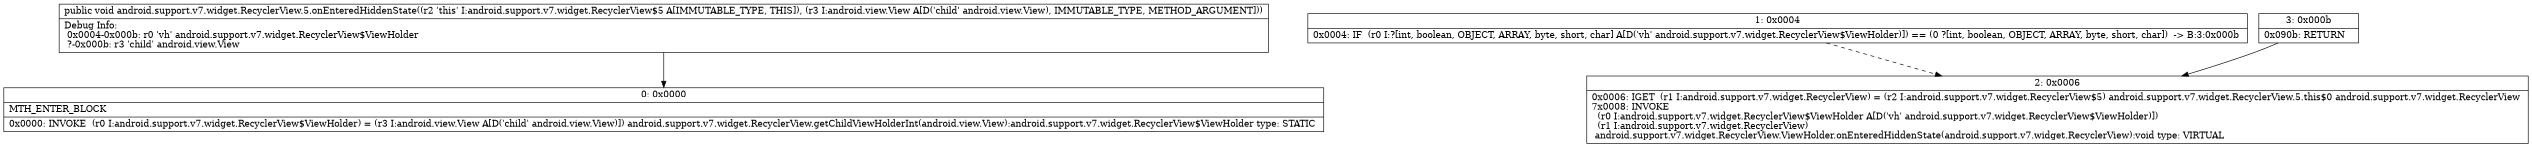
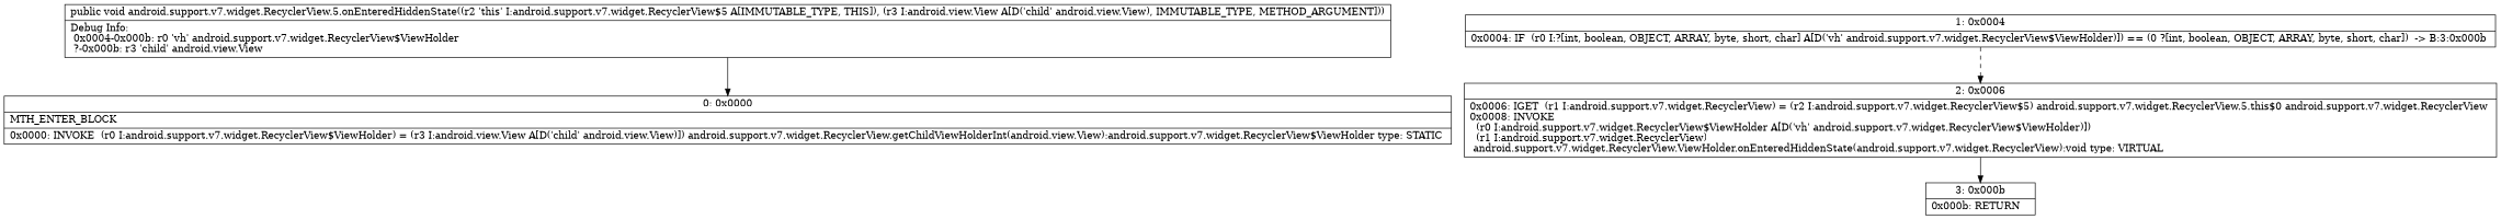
  digraph {
    node [shape=record]
    n1 [label="{0\:\ 0x0000|MTH_ENTER_BLOCK\l|0x0000: INVOKE  (r0 I:android.support.v7.widget.RecyclerView$ViewHolder) = (r3 I:android.view.View A[D('child' android.view.View)]) android.support.v7.widget.RecyclerView.getChildViewHolderInt(android.view.View):android.support.v7.widget.RecyclerView$ViewHolder type: STATIC \l}"]
    n2 [label="{1\:\ 0x0004|0x0004: IF  (r0 I:?[int, boolean, OBJECT, ARRAY, byte, short, char] A[D('vh' android.support.v7.widget.RecyclerView$ViewHolder)]) == (0 ?[int, boolean, OBJECT, ARRAY, byte, short, char])  \-\> B:3:0x000b \l}"]
-   n3 [label="{2\:\ 0x0006|0x0006: IGET  (r1 I:android.support.v7.widget.RecyclerView) = (r2 I:android.support.v7.widget.RecyclerView$5) android.support.v7.widget.RecyclerView.5.this$0 android.support.v7.widget.RecyclerView \l7x0008: INVOKE  \l  (r0 I:android.support.v7.widget.RecyclerView$ViewHolder A[D('vh' android.support.v7.widget.RecyclerView$ViewHolder)])\l  (r1 I:android.support.v7.widget.RecyclerView)\l android.support.v7.widget.RecyclerView.ViewHolder.onEnteredHiddenState(android.support.v7.widget.RecyclerView):void type: VIRTUAL \l}"]
-   n4 [label="{3\:\ 0x000b|0x090b: RETURN   \l}"]
+   n3 [label="{2\:\ 0x0006|0x0006: IGET  (r1 I:android.support.v7.widget.RecyclerView) = (r2 I:android.support.v7.widget.RecyclerView$5) android.support.v7.widget.RecyclerView.5.this$0 android.support.v7.widget.RecyclerView \l0x0008: INVOKE  \l  (r0 I:android.support.v7.widget.RecyclerView$ViewHolder A[D('vh' android.support.v7.widget.RecyclerView$ViewHolder)])\l  (r1 I:android.support.v7.widget.RecyclerView)\l android.support.v7.widget.RecyclerView.ViewHolder.onEnteredHiddenState(android.support.v7.widget.RecyclerView):void type: VIRTUAL \l}"]
+   n4 [label="{3\:\ 0x000b|0x000b: RETURN   \l}"]
    n5 [label="{public void android.support.v7.widget.RecyclerView.5.onEnteredHiddenState((r2 'this' I:android.support.v7.widget.RecyclerView$5 A[IMMUTABLE_TYPE, THIS]), (r3 I:android.view.View A[D('child' android.view.View), IMMUTABLE_TYPE, METHOD_ARGUMENT]))  | Debug Info:\l  0x0004\-0x000b: r0 'vh' android.support.v7.widget.RecyclerView$ViewHolder\l  ?\-0x000b: r3 'child' android.view.View\l}"]
    n2 -> n3 [style=dashed]
-   n4 -> n3
+   n3 -> n4
    n5 -> n1
  }
